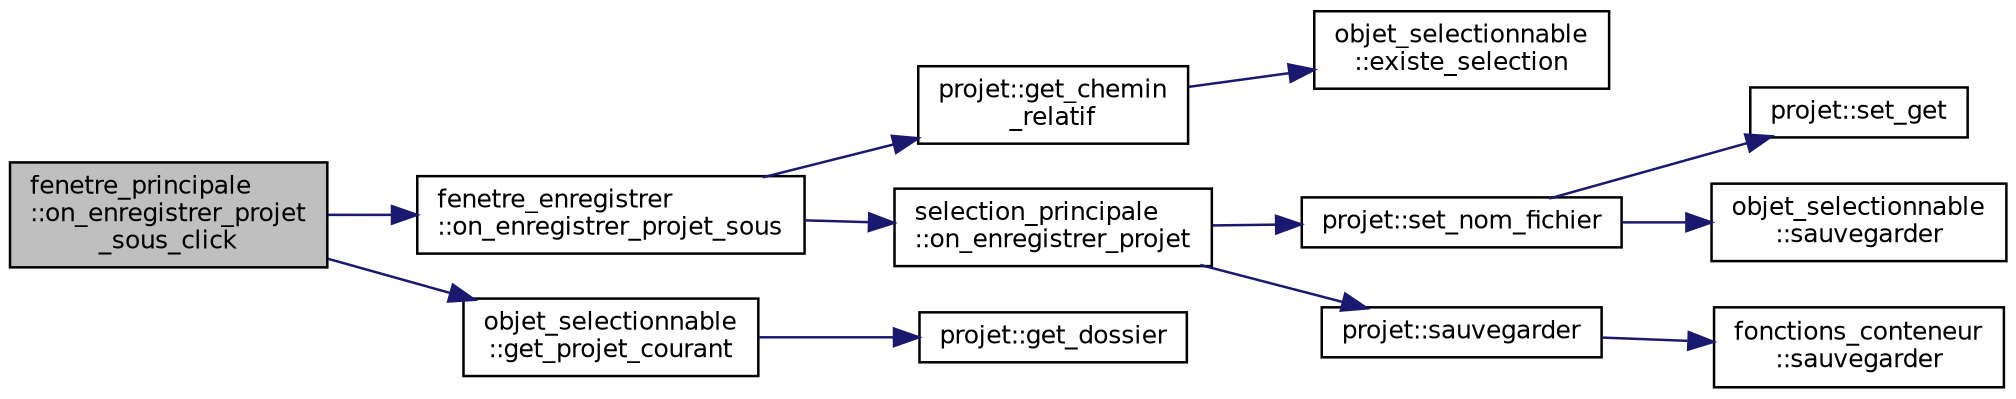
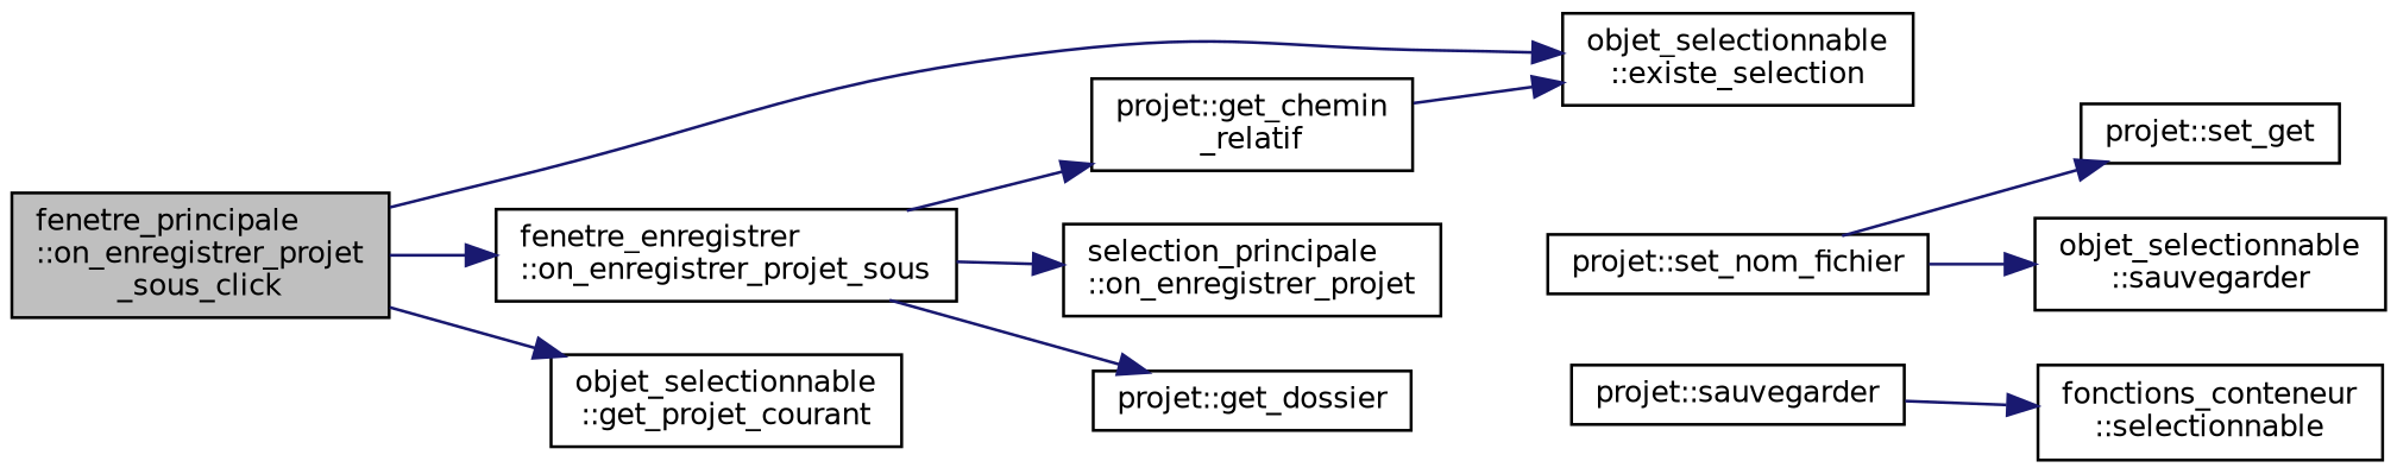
  digraph {
    rankdir=LR
    node [color=black fillcolor=white fontname=Helvetica fontsize=10 shape=record style=filled]
    edge [color=midnightblue fontname=Helvetica fontsize=10 labelfontname=Helvetica labelfontsize=10 style=solid]
    n1 [fillcolor=grey75 fontcolor=black height=0.2 label="fenetre_principale\l::on_enregistrer_projet\l_sous_click" width=0.4]
    n2 [height=0.2 label="objet_selectionnable\l::existe_selection" width=0.4]
    n3 [height=0.2 label="fenetre_enregistrer\l::on_enregistrer_projet_sous" width=0.4]
    n4 [height=0.2 label="objet_selectionnable\l::get_projet_courant" width=0.4]
    n5 [height=0.2 label="projet::get_chemin\l_relatif" width=0.4]
    n6 [height=0.2 label="projet::get_dossier" width=0.4]
    n7 [height=0.2 label="selection_principale\l::on_enregistrer_projet" width=0.4]
    n8 [height=0.2 label="projet::set_nom_fichier" width=0.4]
    n9 [height=0.2 label="projet::sauvegarder" width=0.4]
    n10 [height=0.2 label="projet::set_get" width=0.4]
    n11 [height=0.2 label="objet_selectionnable\l::sauvegarder" width=0.4]
-   n12 [height=0.2 label="fonctions_conteneur\l::sauvegarder" width=0.4]
+   n12 [height=0.2 label="fonctions_conteneur\l::selectionnable" width=0.4]
+   n1 -> n2
    n1 -> n3
    n1 -> n4
    n3 -> n5
-   n4 -> n6
+   n3 -> n6
    n3 -> n7
    n5 -> n2
-   n7 -> n8
-   n7 -> n9
    n8 -> n10
    n8 -> n11
    n9 -> n12
  }
